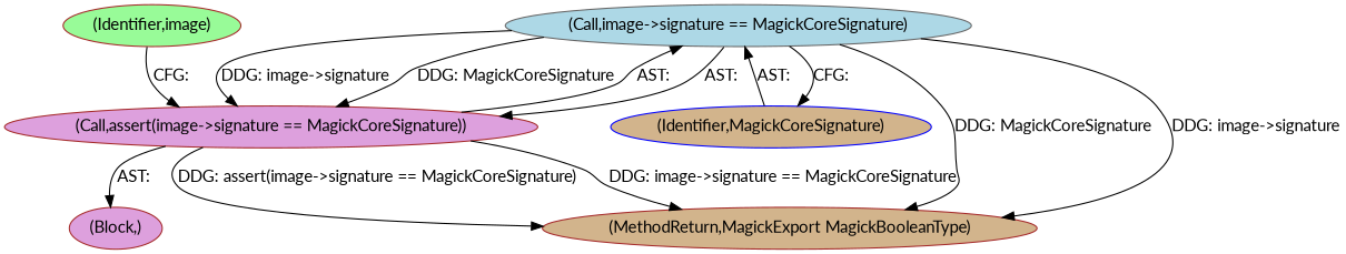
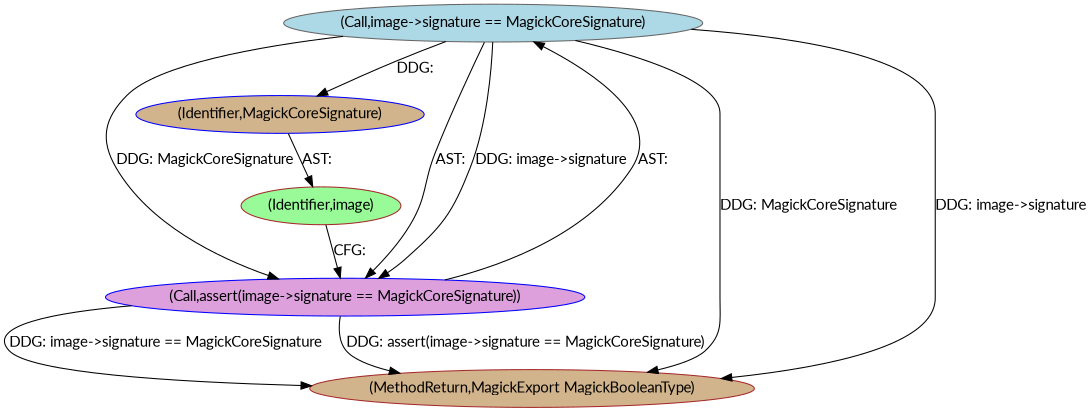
  digraph {
    fontname=Lato
    node [color=brown fillcolor=plum fontname=Lato style=filled]
    edge [fontname=Lato]
    n1 [color=gray40 fillcolor=lightblue label="(Call,image->signature == MagickCoreSignature)"]
-   n2 [label="(Call,assert(image->signature == MagickCoreSignature))"]
+   n2 [color=blue label="(Call,assert(image->signature == MagickCoreSignature))"]
    n3 [color=blue fillcolor=tan label="(Identifier,MagickCoreSignature)"]
    n4 [fillcolor=tan label="(MethodReturn,MagickExport MagickBooleanType)"]
-   n5 [label="(Block,)"]
    n6 [fillcolor=palegreen label="(Identifier,image)"]
    n1 -> n2 [label="AST: "]
    n1 -> n2 [label="DDG: image->signature"]
    n1 -> n2 [label="DDG: MagickCoreSignature"]
-   n1 -> n3 [label="CFG: "]
+   n1 -> n3 [label="DDG: "]
    n1 -> n4 [label="DDG: MagickCoreSignature"]
    n1 -> n4 [label="DDG: image->signature"]
    n2 -> n1 [label="AST: "]
    n2 -> n4 [label="DDG: image->signature == MagickCoreSignature"]
    n2 -> n4 [label="DDG: assert(image->signature == MagickCoreSignature)"]
-   n2 -> n5 [label="AST: "]
-   n3 -> n1 [label="AST: "]
+   n3 -> n6 [label="AST: "]
    n6 -> n2 [label="CFG: "]
  }
